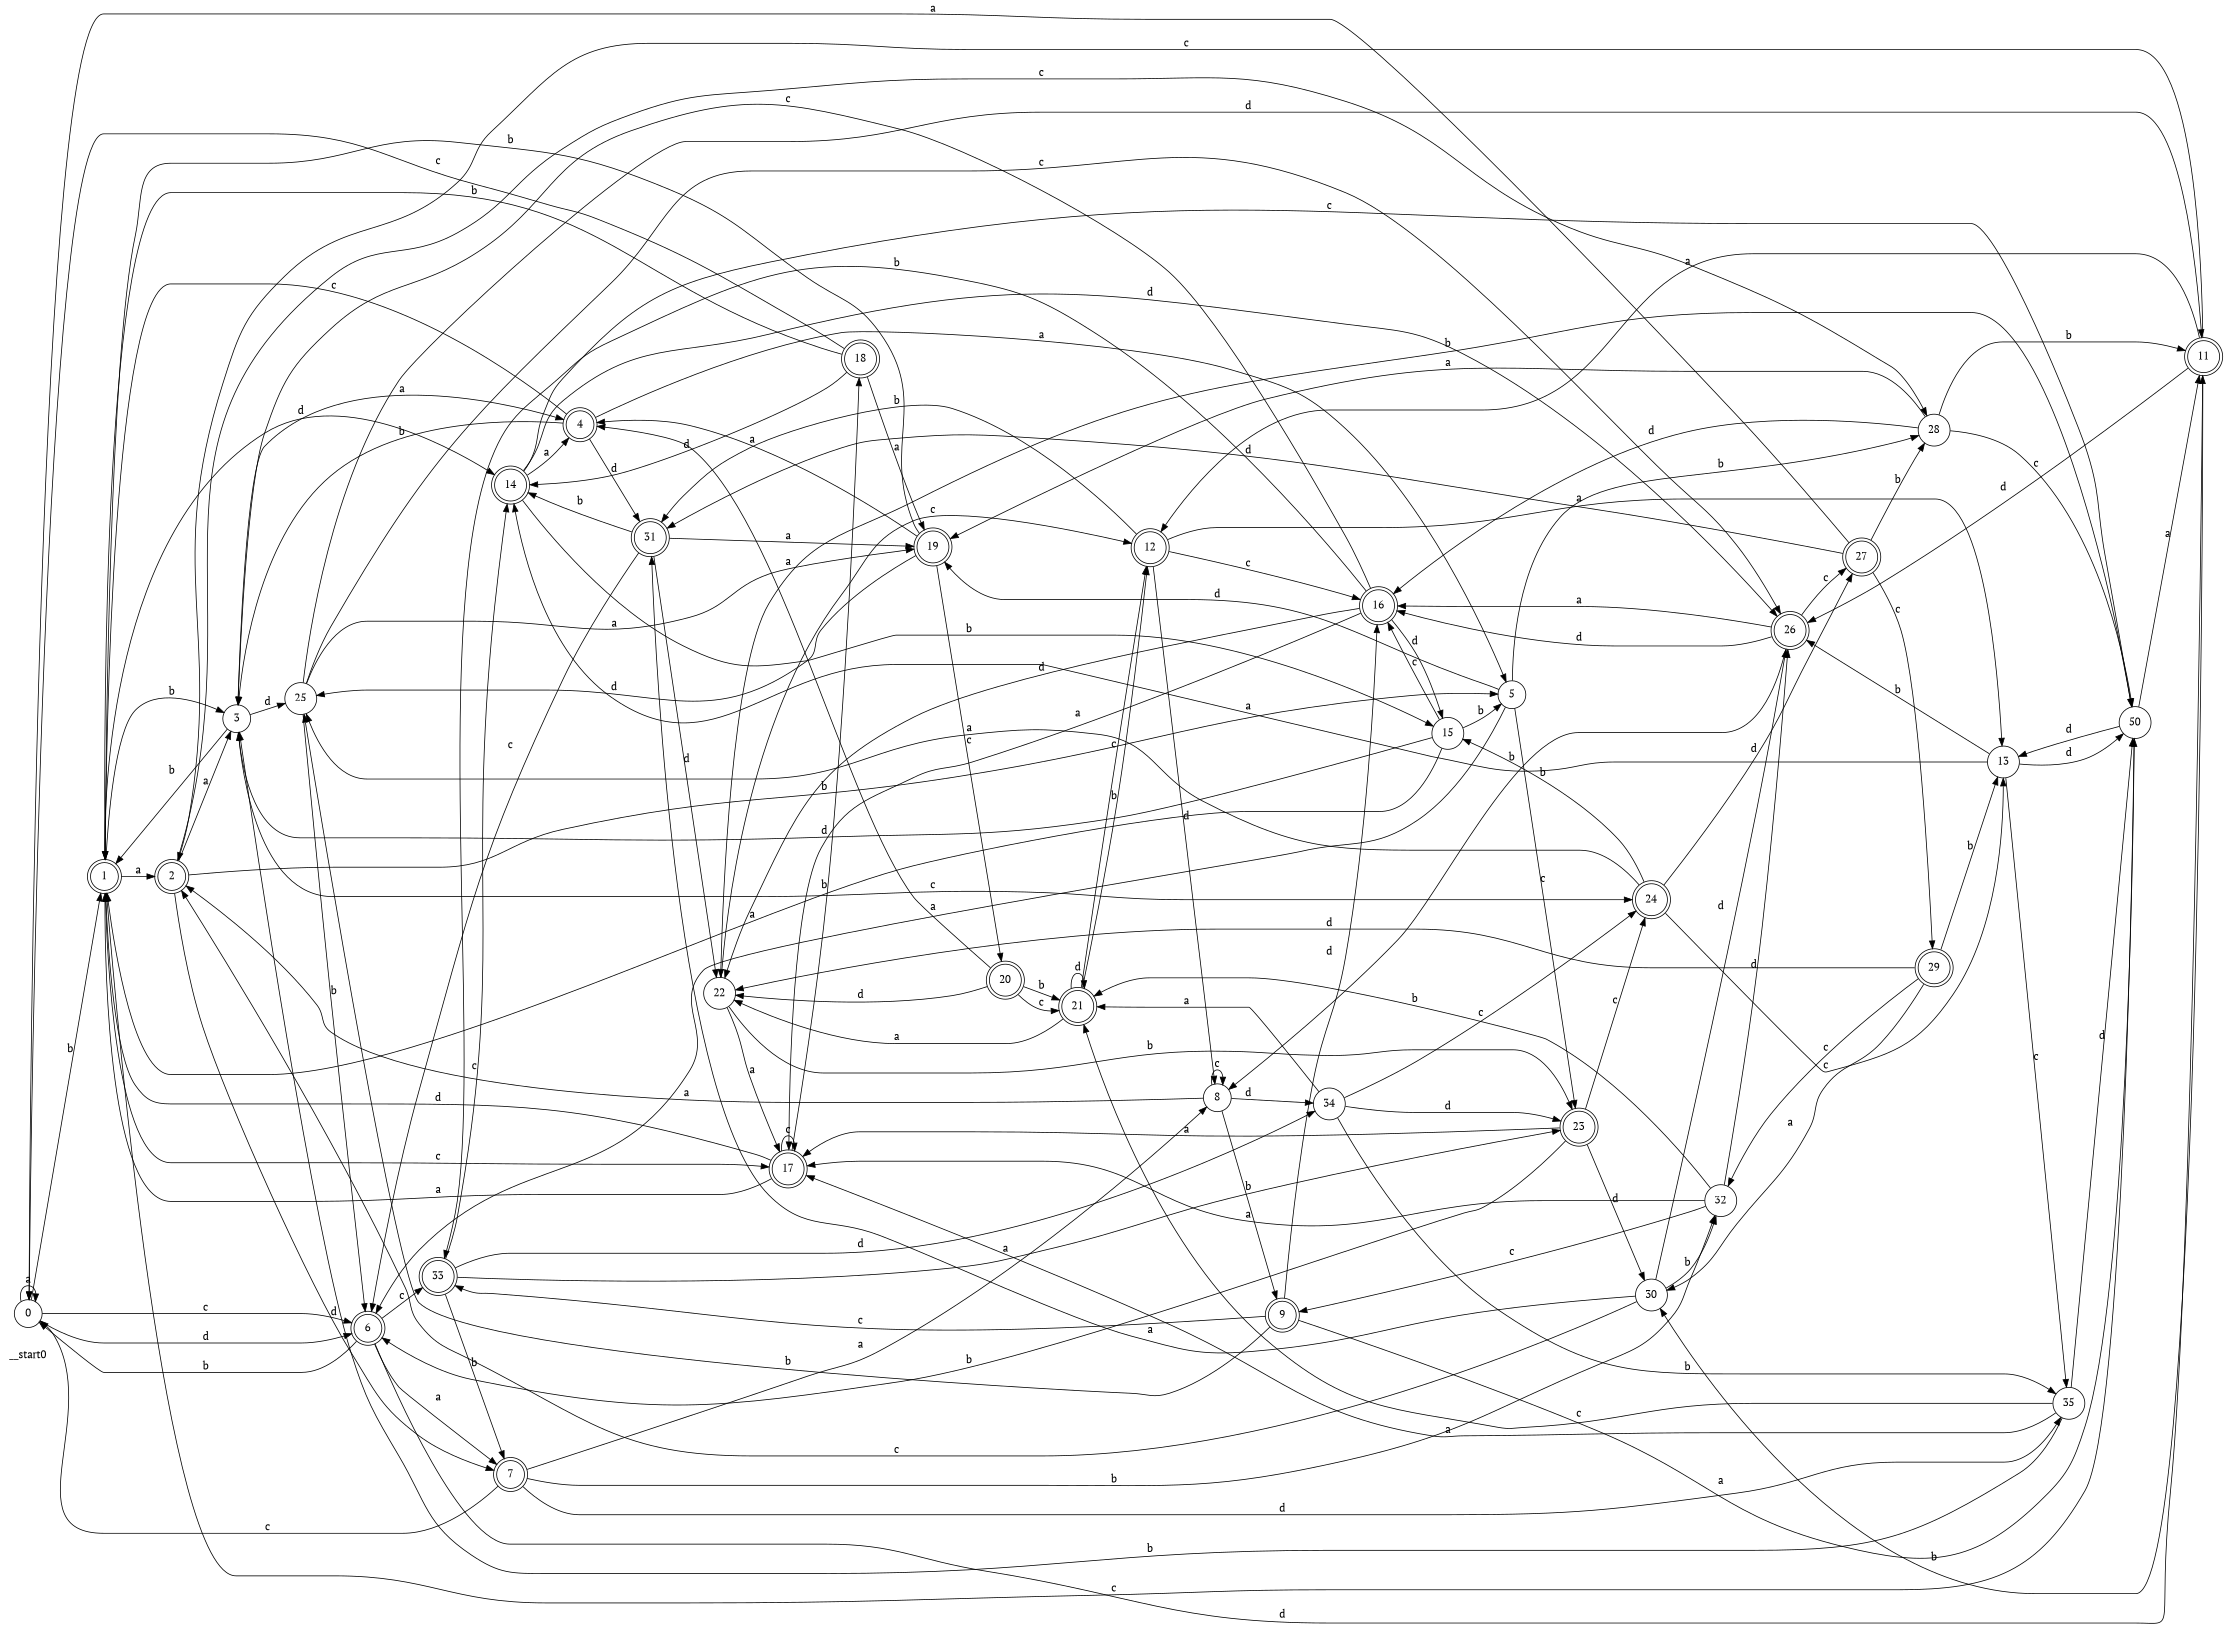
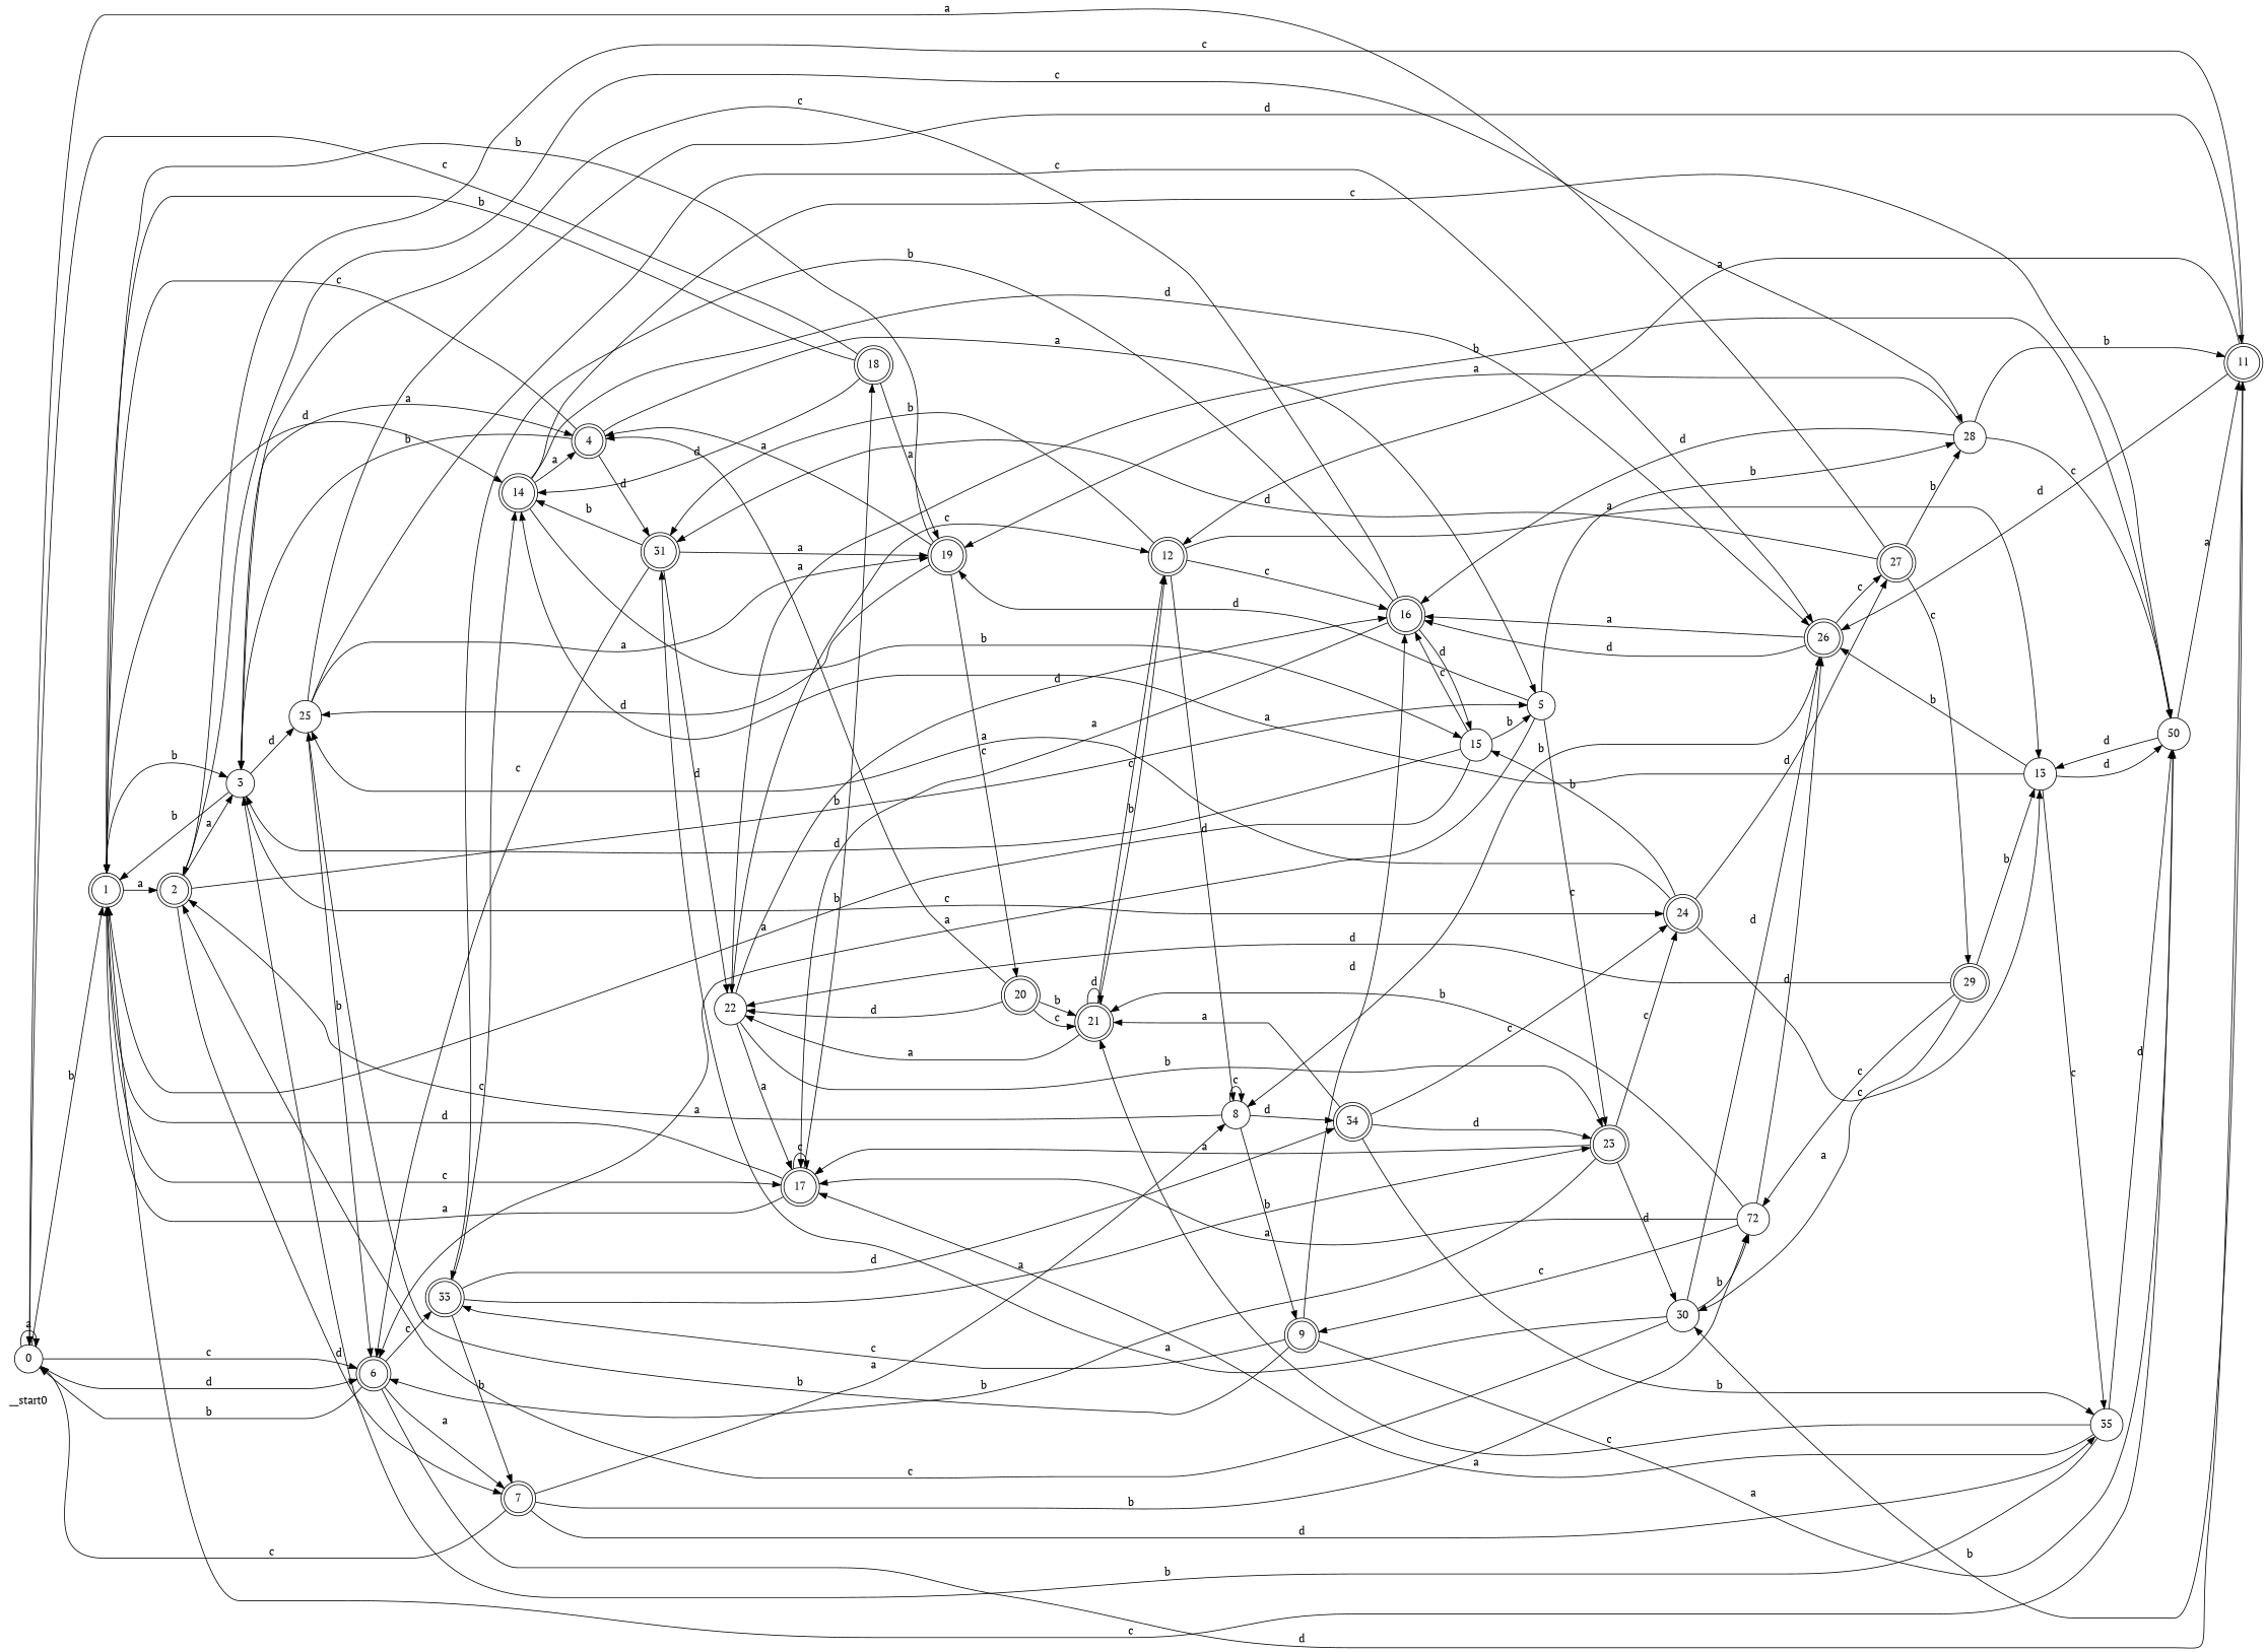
  digraph {
    fontname="PT Serif"
    rankdir=LR
    node [fontname="PT Serif" shape=doublecircle color=black fillcolor=white style="rounded,filled"]
    edge [fontname="PT Serif"]
    __start0 [shape=none color="" fillcolor="" style=""]
    n2 [label=0 shape=circle style=filled]
    n3 [label=1]
    n4 [label=6]
    n5 [label=2]
    n6 [label=3 shape=circle style=filled]
    n7 [label=14]
    n8 [label=17]
    n9 [label=7]
    n10 [label=11]
    n11 [label=33]
    n12 [label=5 shape=circle style=filled]
    n13 [label=28 shape=circle style=filled]
    n14 [label=4]
    n15 [label=24]
    n16 [label=25 shape=circle style=filled]
    n17 [label=50 shape=circle style=filled]
    n18 [label=26]
    n19 [label=15 shape=circle style=filled]
    n20 [label=18]
    n21 [label=19]
    n22 [label=23]
    n23 [label=8 shape=circle style=filled]
-   n24 [label=32 shape=circle style=filled]
+   n24 [label=72 shape=circle style=filled]
    n25 [label=35 shape=circle style=filled]
    n26 [label=16]
    n27 [label=31]
    n28 [label=13 shape=circle style=filled]
    n29 [label=27]
    n30 [label=22 shape=circle style=filled]
    n31 [label=20]
    n32 [label=30 shape=circle style=filled]
    n33 [label=12]
-   n34 [label=34 shape=circle style=filled]
+   n34 [label=34 style=filled]
    n35 [label=9]
    n36 [label=21]
    n37 [label=29]
    n2 -> n2 [label=a]
    n2 -> n3 [label=b]
    n2 -> n4 [label=c]
    n2 -> n4 [label=d]
    n3 -> n5 [label=a]
    n3 -> n6 [label=b]
    n3 -> n7 [label=d]
    n3 -> n8 [label=c]
    n4 -> n2 [label=b]
    n4 -> n9 [label=a]
    n4 -> n10 [label=d]
    n4 -> n11 [label=c]
    n5 -> n6 [label=a]
    n5 -> n9 [label=d]
    n5 -> n12 [label=b]
    n5 -> n13 [label=c]
    n6 -> n3 [label=b]
    n6 -> n14 [label=a]
    n6 -> n15 [label=c]
    n6 -> n16 [label=d]
    n7 -> n14 [label=a]
    n7 -> n17 [label=c]
    n7 -> n18 [label=d]
    n7 -> n19 [label=b]
    n8 -> n3 [label=a]
    n8 -> n3 [label=d]
    n8 -> n8 [label=c]
    n8 -> n20 [label=b]
    n9 -> n2 [label=c]
    n9 -> n23 [label=a]
    n9 -> n24 [label=b]
    n9 -> n25 [label=d]
    n10 -> n5 [label=c]
    n10 -> n18 [label=d]
    n10 -> n32 [label=b]
    n10 -> n33 [label=a]
    n11 -> n7 [label=c]
    n11 -> n9 [label=b]
    n11 -> n22 [label=a]
    n11 -> n34 [label=d]
    n12 -> n4 [label=a]
    n12 -> n13 [label=b]
    n12 -> n21 [label=d]
    n12 -> n22 [label=c]
    n13 -> n10 [label=b]
    n13 -> n17 [label=c]
    n13 -> n21 [label=a]
    n13 -> n26 [label=d]
    n14 -> n3 [label=c]
    n14 -> n6 [label=b]
    n14 -> n12 [label=a]
    n14 -> n27 [label=d]
    n15 -> n16 [label=a]
    n15 -> n19 [label=b]
    n15 -> n28 [label=c]
    n15 -> n29 [label=d]
    n16 -> n4 [label=b]
    n16 -> n10 [label=d]
    n16 -> n18 [label=c]
    n16 -> n21 [label=a]
    n17 -> n3 [label=c]
    n17 -> n10 [label=a]
    n17 -> n28 [label=d]
    n17 -> n30 [label=b]
    n18 -> n23 [label=b]
    n18 -> n26 [label=a]
    n18 -> n26 [label=d]
    n18 -> n29 [label=c]
    n19 -> n3 [label=a]
    n19 -> n6 [label=d]
    n19 -> n12 [label=b]
    n19 -> n26 [label=c]
    n20 -> n2 [label=c]
    n20 -> n3 [label=b]
    n20 -> n7 [label=d]
    n20 -> n21 [label=a]
    n21 -> n3 [label=b]
    n21 -> n14 [label=a]
    n21 -> n16 [label=d]
    n21 -> n31 [label=c]
    n22 -> n4 [label=b]
    n22 -> n8 [label=a]
    n22 -> n15 [label=c]
    n22 -> n32 [label=d]
    n23 -> n5 [label=a]
    n23 -> n23 [label=c]
    n23 -> n34 [label=d]
    n23 -> n35 [label=b]
    n24 -> n8 [label=a]
    n24 -> n18 [label=d]
    n24 -> n35 [label=c]
    n24 -> n36 [label=b]
    n25 -> n6 [label=b]
    n25 -> n8 [label=a]
    n25 -> n17 [label=d]
    n25 -> n36 [label=c]
    n26 -> n6 [label=c]
    n26 -> n8 [label=a]
    n26 -> n11 [label=b]
    n26 -> n19 [label=d]
    n27 -> n4 [label=c]
    n27 -> n7 [label=b]
    n27 -> n21 [label=a]
    n27 -> n30 [label=d]
    n28 -> n7 [label=a]
    n28 -> n17 [label=d]
    n28 -> n18 [label=b]
    n28 -> n25 [label=c]
    n29 -> n2 [label=a]
    n29 -> n13 [label=b]
    n29 -> n27 [label=d]
    n29 -> n37 [label=c]
    n30 -> n8 [label=a]
    n30 -> n22 [label=b]
-   n26 -> n30 [label=d]
+   n30 -> n26 [label=d]
    n30 -> n33 [label=c]
    n31 -> n14 [label=a]
    n31 -> n30 [label=d]
    n31 -> n36 [label=b]
    n31 -> n36 [label=c]
    n32 -> n5 [label=c]
    n32 -> n18 [label=d]
    n32 -> n24 [label=b]
    n32 -> n27 [label=a]
    n33 -> n23 [label=d]
    n33 -> n26 [label=c]
    n33 -> n27 [label=b]
    n33 -> n28 [label=a]
    n34 -> n15 [label=c]
    n34 -> n22 [label=d]
    n34 -> n25 [label=b]
    n34 -> n36 [label=a]
    n35 -> n11 [label=c]
    n35 -> n16 [label=b]
    n35 -> n17 [label=a]
    n35 -> n26 [label=d]
    n36 -> n30 [label=a]
    n36 -> n33 [label=b]
    n36 -> n33 [label=c]
    n36 -> n36 [label=d]
    n37 -> n24 [label=c]
    n37 -> n28 [label=b]
    n37 -> n30 [label=d]
    n37 -> n32 [label=a]
  }
